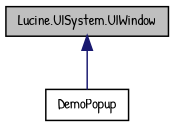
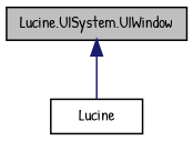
  digraph {
    fontname="Patrick Hand"
    node [color=black fontname="Patrick Hand" fontsize=10 shape=record style=filled]
    n1 [fillcolor=grey75 fontcolor=black height=0.2 label="Lucine.UISystem.UIWindow" width=0.4]
-   n2 [fillcolor=white height=0.2 label=DemoPopup width=0.4]
+   n2 [fillcolor=white height=0.2 label=Lucine width=0.4]
    n1 -> n2 [color=midnightblue dir=back fontname="Patrick Hand" fontsize=10 labelfontname=Helvetica labelfontsize=10 style=solid]
  }
